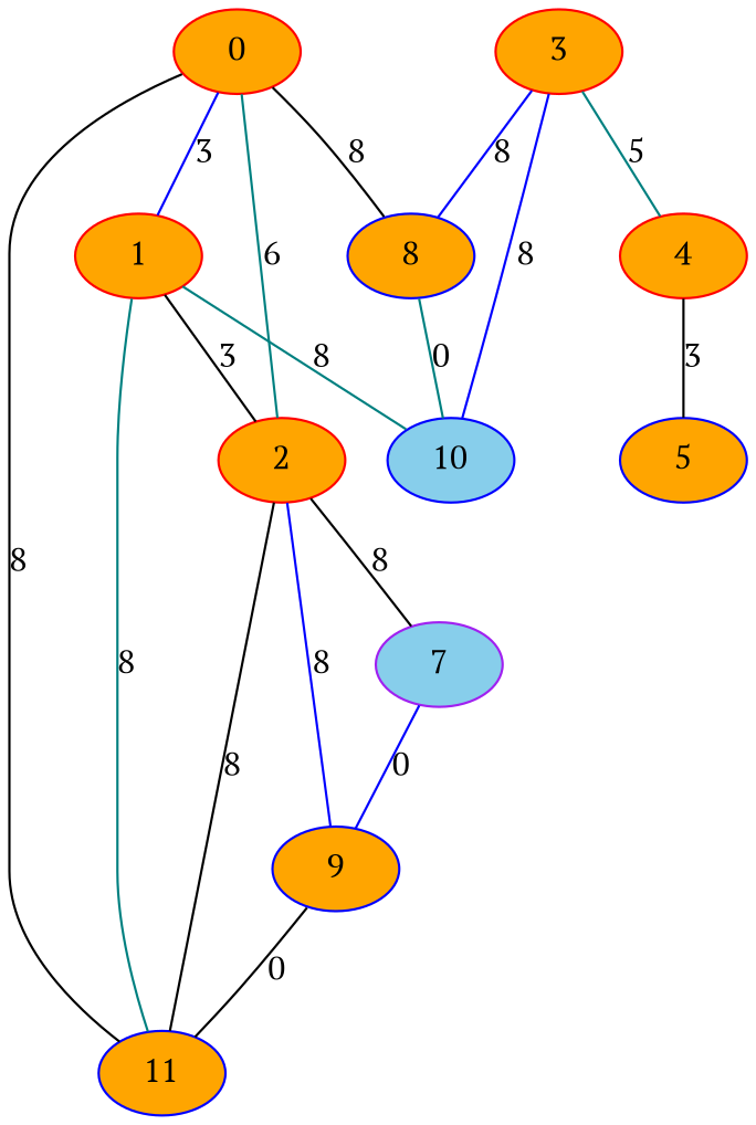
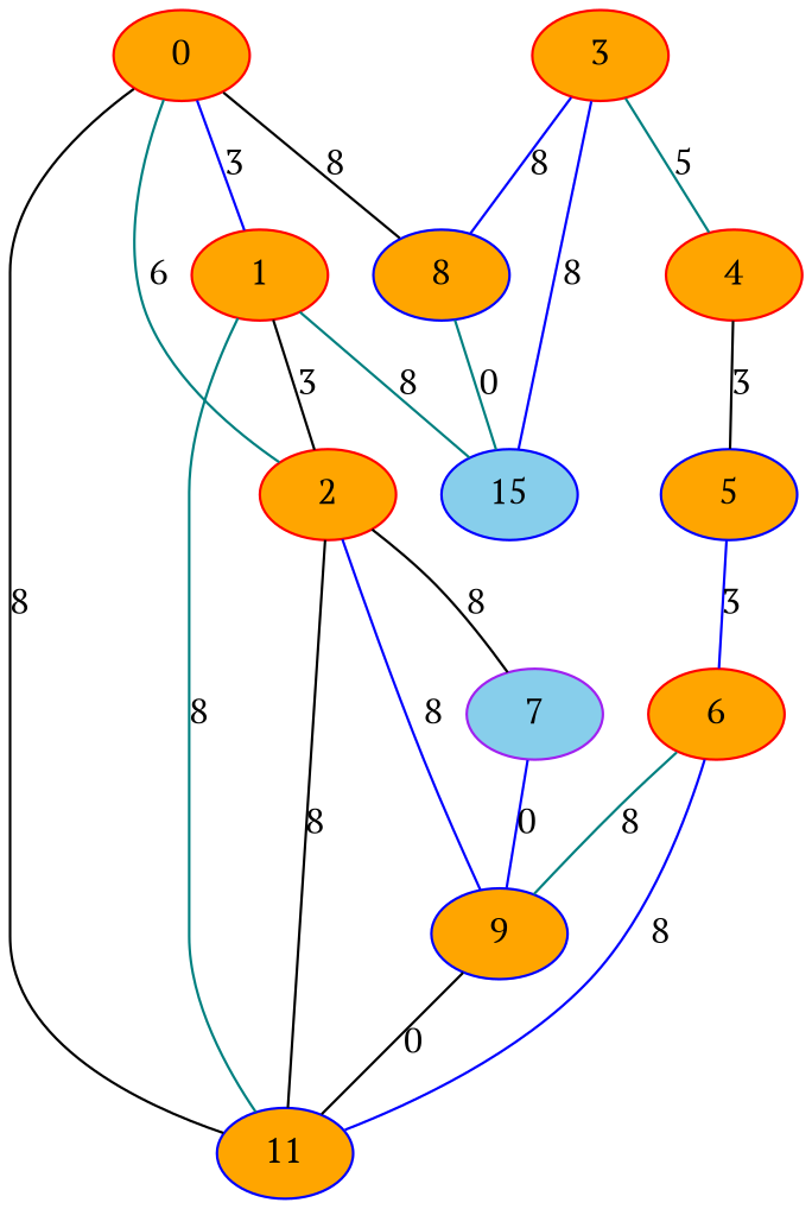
  graph {
    fontname="PT Serif"
    node [color=red fillcolor=orange fontname="PT Serif" style=filled weight=1]
    edge [color=blue fontname="PT Serif"]
    0
    1
    2
    8 [color=blue weight=3]
    11 [color=blue weight=3]
-   10 [color=blue fillcolor=skyblue weight=3]
+   10 [color=blue fillcolor=skyblue weight=3 label=15]
    7 [color=purple fillcolor=skyblue weight=4]
    9 [color=blue weight=3]
    3
    4
    5 [color=blue]
+   6
    0 -- 1 [label=3]
    0 -- 2 [color=teal label=6]
    0 -- 8 [color=black label=8]
    0 -- 11 [color=black label=8]
    1 -- 2 [color=black label=3]
    1 -- 11 [color=teal label=8]
    1 -- 10 [color=teal label=8]
    2 -- 11 [color=black label=8]
    2 -- 7 [color=black label=8]
    2 -- 9 [label=8]
    8 -- 10 [color=teal label=0]
    7 -- 9 [label=0]
    9 -- 11 [color=black label=0]
    3 -- 8 [label=8]
    3 -- 10 [label=8]
    3 -- 4 [color=teal label=5]
    4 -- 5 [color=black label=3]
+   5 -- 6 [label=3]
+   6 -- 11 [label=8]
+   6 -- 9 [color=teal label=8]
  }
